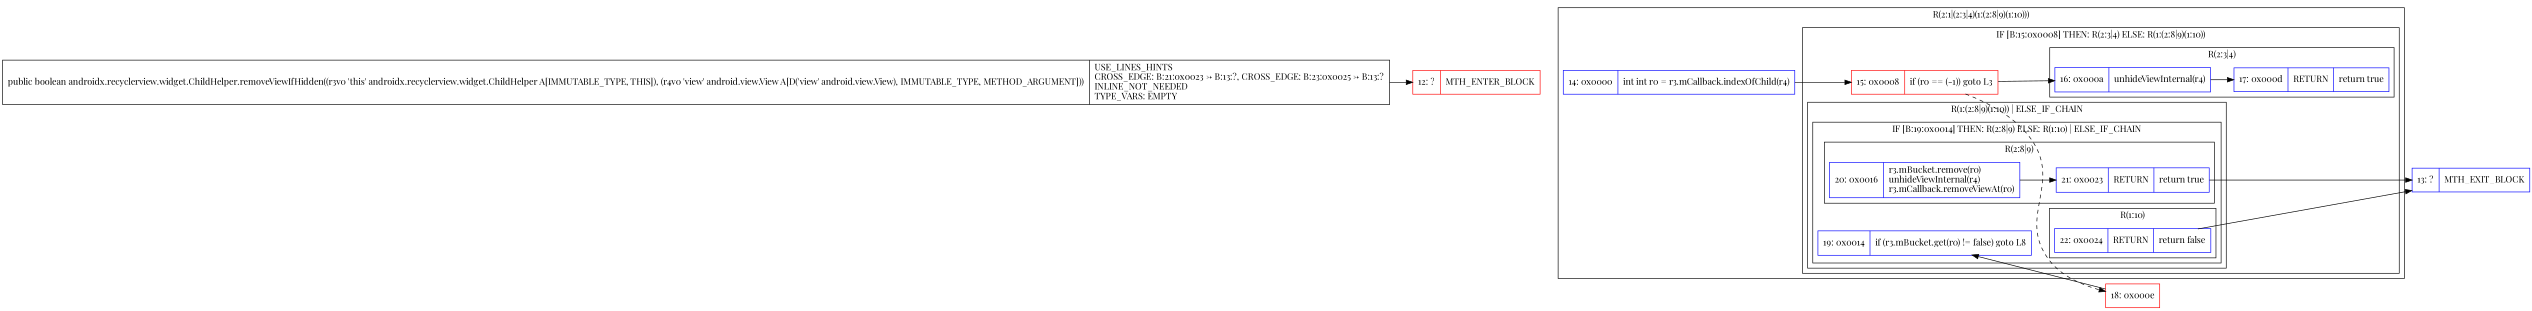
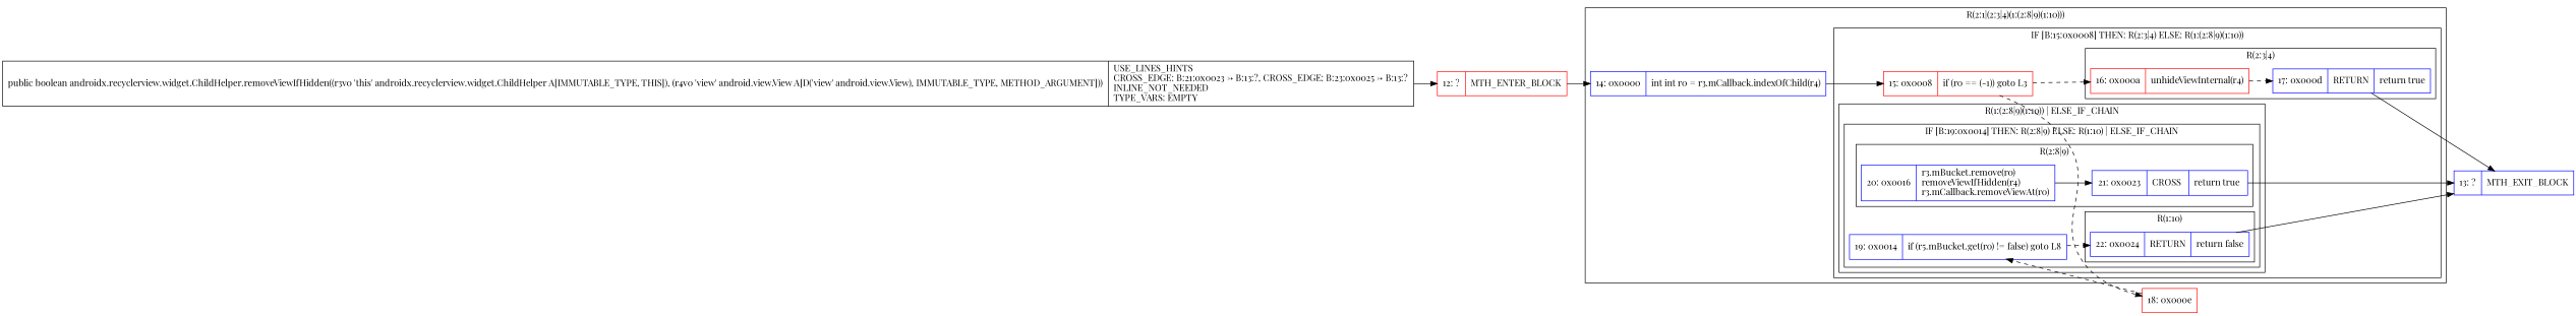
  digraph {
    fontname="Playfair Display"
    rankdir=LR
    node [color=blue fontname="Playfair Display" shape=record]
    edge [fontname="Playfair Display"]
-   n1 [label="{16\:\ 0x000a|unhideViewInternal(r4)\l}"]
+   n1 [color=red label="{16\:\ 0x000a|unhideViewInternal(r4)\l}"]
    n2 [label="{17\:\ 0x000d|RETURN\l|return true\l}"]
-   n3 [label="{20\:\ 0x0016|r3.mBucket.remove(r0)\lunhideViewInternal(r4)\lr3.mCallback.removeViewAt(r0)\l}"]
-   n4 [label="{21\:\ 0x0023|RETURN\l|return true\l}"]
+   n3 [label="{20\:\ 0x0016|r3.mBucket.remove(r0)\lremoveViewIfHidden(r4)\lr3.mCallback.removeViewAt(r0)\l}"]
+   n4 [label="{21\:\ 0x0023|CROSS\l|return true\l}"]
    n5 [label="{22\:\ 0x0024|RETURN\l|return false\l}"]
-   n6 [label="{19\:\ 0x0014|if (r3.mBucket.get(r0) != false) goto L8\l}"]
+   n6 [label="{19\:\ 0x0014|if (r5.mBucket.get(r0) != false) goto L8\l}"]
    n7 [color=red label="{15\:\ 0x0008|if (r0 == (\-1)) goto L3\l}"]
    n8 [label="{14\:\ 0x0000|int int r0 = r3.mCallback.indexOfChild(r4)\l}"]
    n9 [label="{13\:\ ?|MTH_EXIT_BLOCK\l}"]
    n10 [color=red label="{18\:\ 0x000e}"]
    n11 [color=red label="{12\:\ ?|MTH_ENTER_BLOCK\l}"]
    n12 [label="{public boolean androidx.recyclerview.widget.ChildHelper.removeViewIfHidden((r3v0 'this' androidx.recyclerview.widget.ChildHelper A[IMMUTABLE_TYPE, THIS]), (r4v0 'view' android.view.View A[D('view' android.view.View), IMMUTABLE_TYPE, METHOD_ARGUMENT]))  | USE_LINES_HINTS\lCROSS_EDGE: B:21:0x0023 \-\> B:13:?, CROSS_EDGE: B:23:0x0025 \-\> B:13:?\lINLINE_NOT_NEEDED\lTYPE_VARS: EMPTY\l}" color=""]
    subgraph cluster_1 {
      label="R(2:1|(2:3|4)(1:(2:8|9)(1:10)))"
      n8
      subgraph cluster_2 {
        label="IF [B:15:0x0008] THEN: R(2:3|4) ELSE: R(1:(2:8|9)(1:10))"
        n7
        subgraph cluster_3 {
          label="R(2:3|4)"
          n1
          n2
        }
        subgraph cluster_4 {
          label="R(1:(2:8|9)(1:10)) | ELSE_IF_CHAIN\l"
          subgraph cluster_5 {
            label="IF [B:19:0x0014] THEN: R(2:8|9) ELSE: R(1:10) | ELSE_IF_CHAIN\l"
            n6
            subgraph cluster_6 {
              label="R(2:8|9)"
              n3
              n4
            }
            subgraph cluster_7 {
              label="R(1:10)"
              n5
            }
          }
        }
      }
    }
-   n1 -> n2
+   n1 -> n2 [style=dashed]
+   n2 -> n9
    n3 -> n4
    n4 -> n9
    n5 -> n9
-   n7 -> n1
+   n6 -> n5 [style=dashed]
+   n7 -> n1 [style=dashed]
    n7 -> n10 [style=dashed]
    n8 -> n7
-   n10 -> n6
+   n10 -> n6 [style=dashed]
+   n11 -> n8
    n12 -> n11
  }
